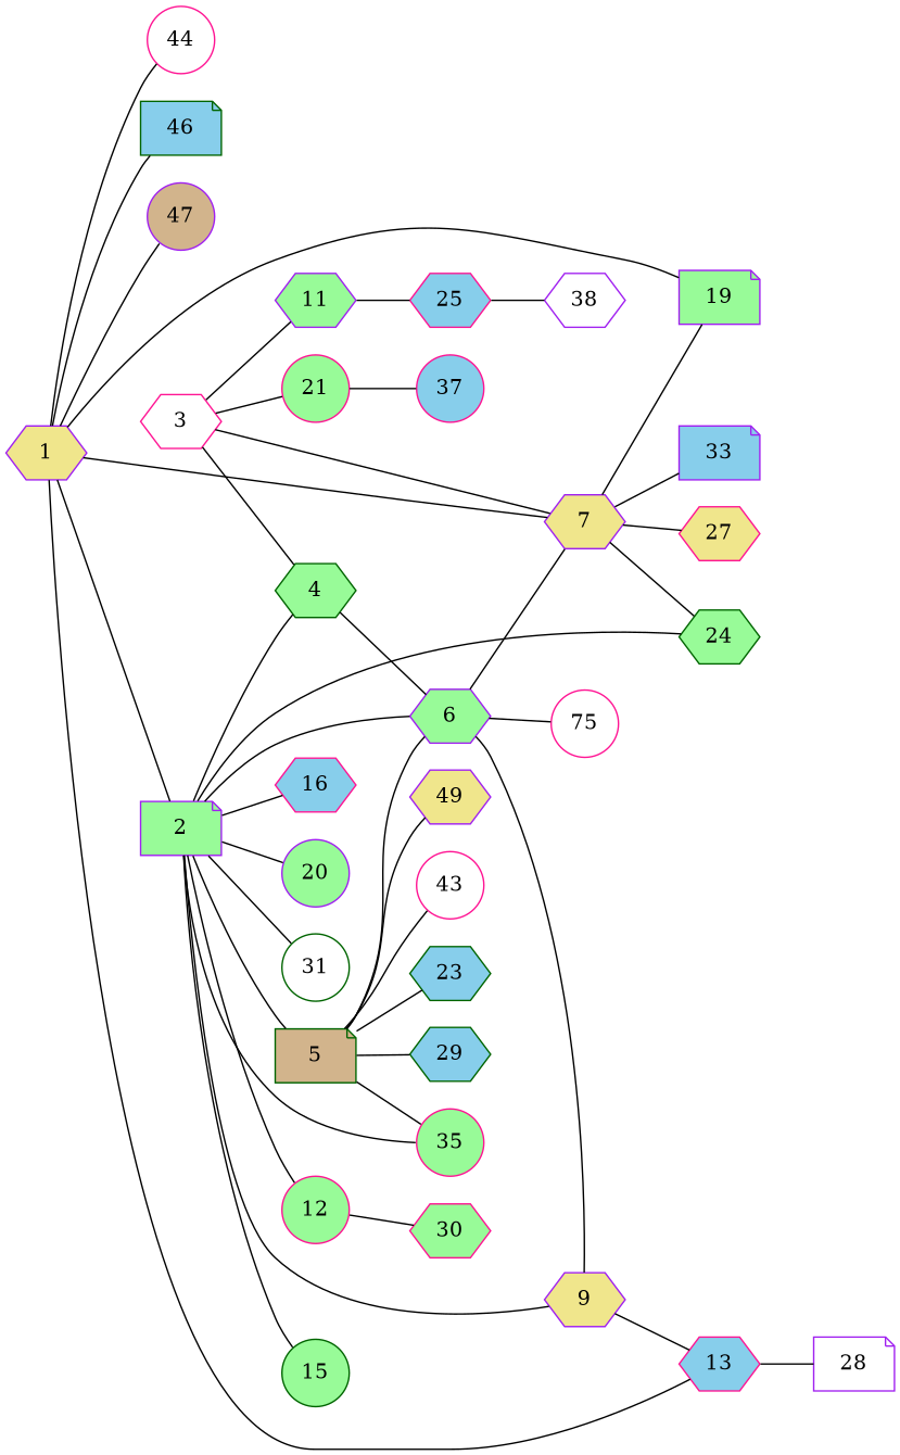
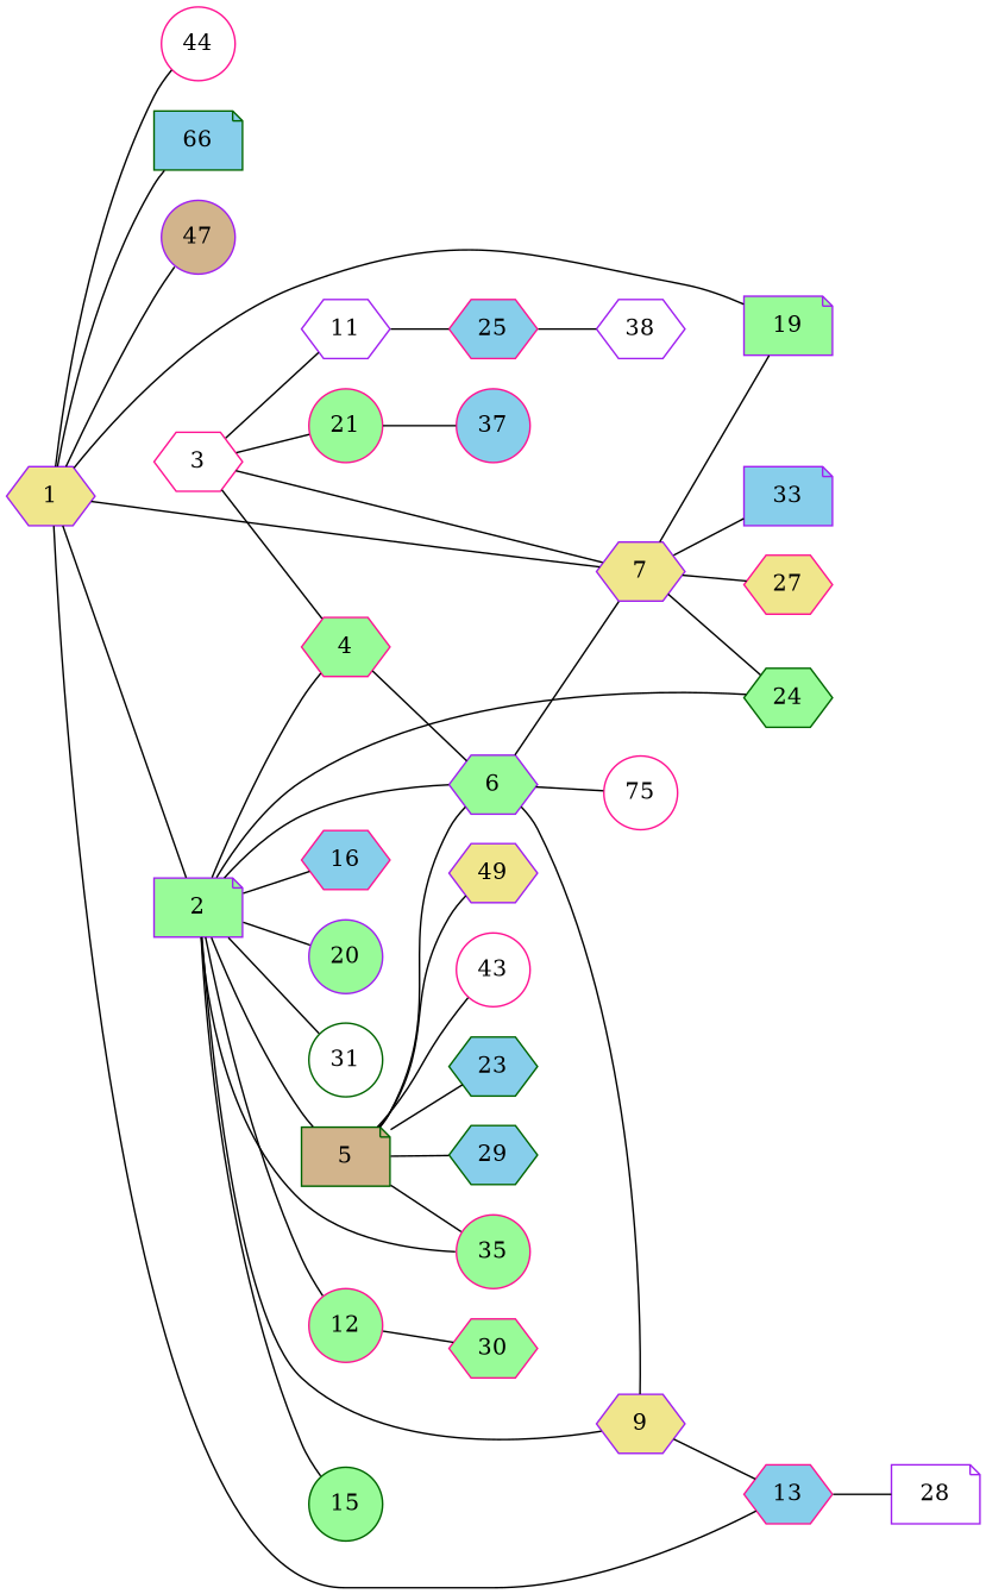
  graph {
    fontname="DejaVu Serif"
    rankdir=LR
    node [color=purple fillcolor=palegreen fontname="DejaVu Serif" shape=hexagon style=filled]
    edge [fontname="DejaVu Serif"]
    1 [fillcolor=khaki super="+22"]
    2 [shape=note super="+10"]
    7 [fillcolor=khaki super="+32"]
    13 [color=deeppink fillcolor=skyblue super="+14"]
    19 [shape=note super="+48"]
    44 [color=deeppink fillcolor=white shape=circle]
-   46 [color=darkgreen fillcolor=skyblue shape=note]
+   46 [color=darkgreen fillcolor=skyblue shape=note label=66]
    47 [fillcolor=tan shape=circle]
-   4 [color=darkgreen]
+   4 [color=deeppink]
    5 [color=darkgreen fillcolor=tan shape=note super="+18"]
    6 [super="+8"]
    9 [fillcolor=khaki]
    12 [color=deeppink shape=circle]
    15 [color=darkgreen shape=circle]
    16 [color=deeppink fillcolor=skyblue super="+17"]
    20 [shape=circle super="+26"]
    24 [color=darkgreen]
    31 [color=darkgreen fillcolor=white shape=circle]
    35 [color=deeppink shape=circle]
    27 [color=deeppink fillcolor=khaki]
    33 [fillcolor=skyblue shape=note]
    28 [fillcolor=white shape=note super="+39"]
    23 [color=darkgreen fillcolor=skyblue]
    29 [color=darkgreen fillcolor=skyblue]
    n25 [fillcolor=khaki label=49]
    43 [color=deeppink fillcolor=white shape=circle]
    n27 [color=deeppink fillcolor=white label=75 shape=circle]
    30 [color=deeppink super="+40"]
    3 [color=deeppink fillcolor=white super="+42"]
-   11
+   11 [fillcolor=white]
    21 [color=deeppink shape=circle super="+34"]
    25 [color=deeppink fillcolor=skyblue super="+36"]
    37 [color=deeppink fillcolor=skyblue shape=circle]
    38 [fillcolor=white]
    1 -- 2
    1 -- 7 [weight=2]
    1 -- 13
    1 -- 19
    1 -- 44
    1 -- 46
    1 -- 47
    2 -- 4 [weight=2]
    2 -- 5
    2 -- 6
    2 -- 9
    2 -- 12
    2 -- 15
    2 -- 16 [weight=2]
    2 -- 20
    2 -- 24
    2 -- 31
    2 -- 35
    7 -- 19
    7 -- 24
    7 -- 27
    7 -- 33
    13 -- 28
    4 -- 6
    5 -- 6
    5 -- 35
    5 -- 23
    5 -- 29
    5 -- n25
    5 -- 43
    6 -- 7
    6 -- 9
    6 -- n27
    9 -- 13
    12 -- 30
    3 -- 7
    3 -- 4
    3 -- 11
    3 -- 21
    11 -- 25
    21 -- 37
    25 -- 38
  }
